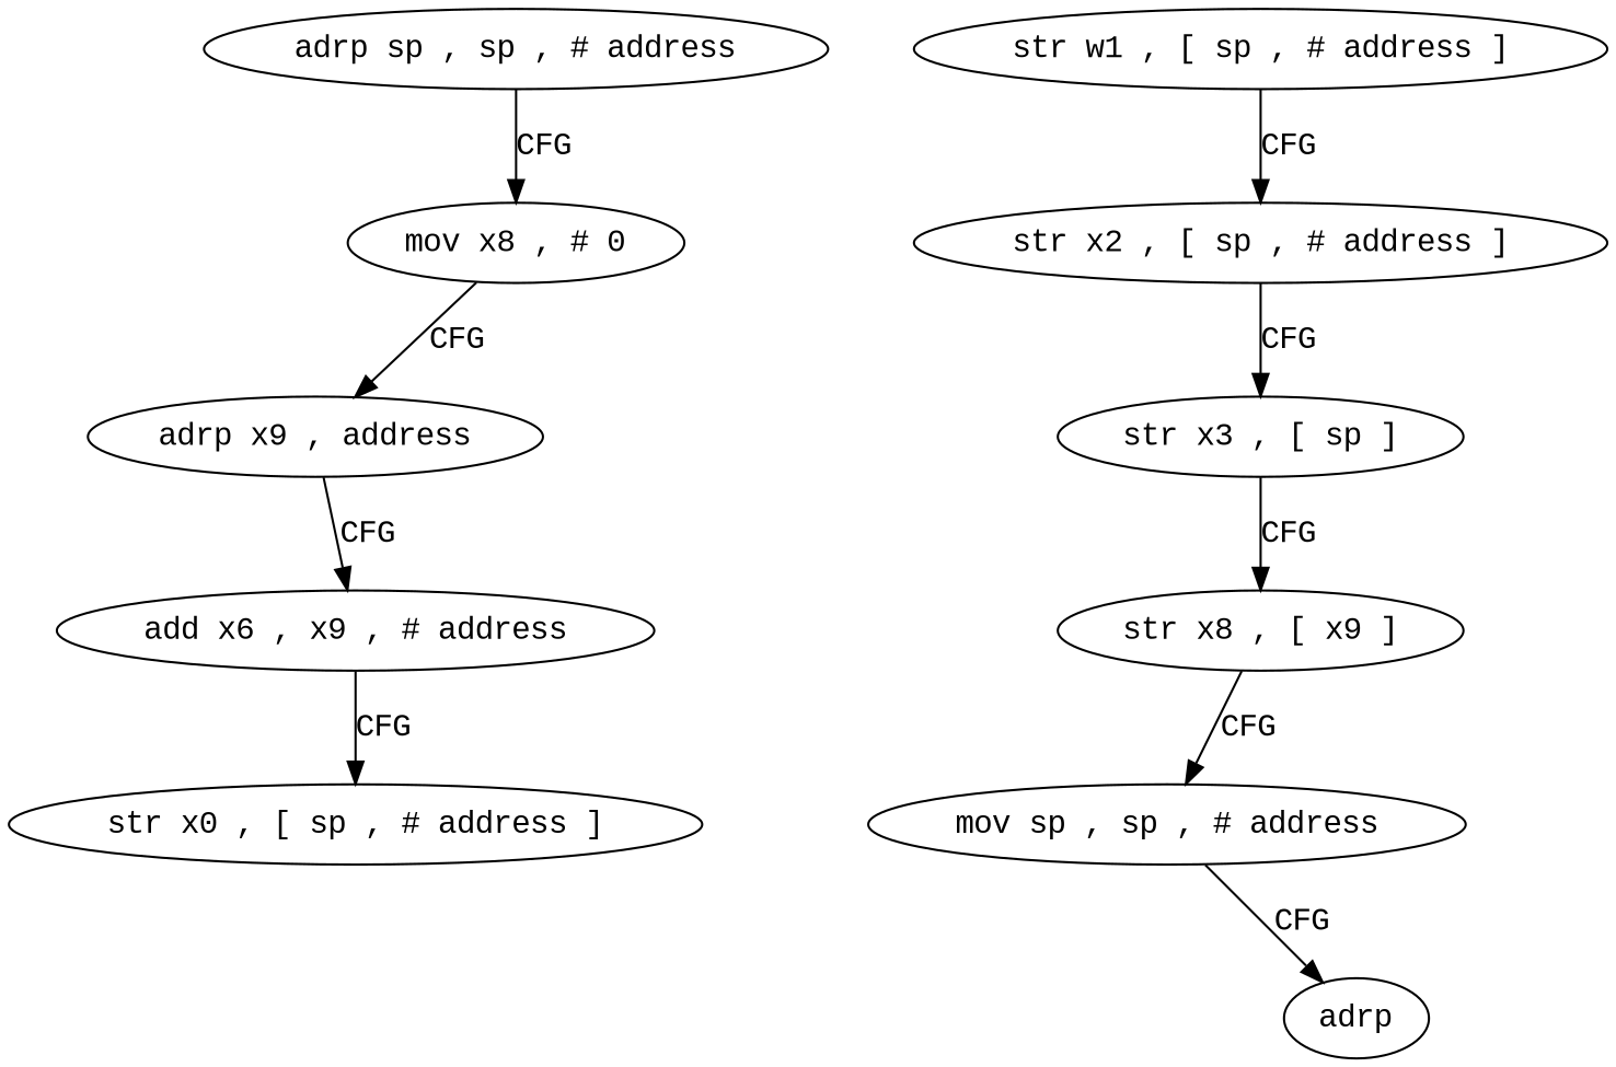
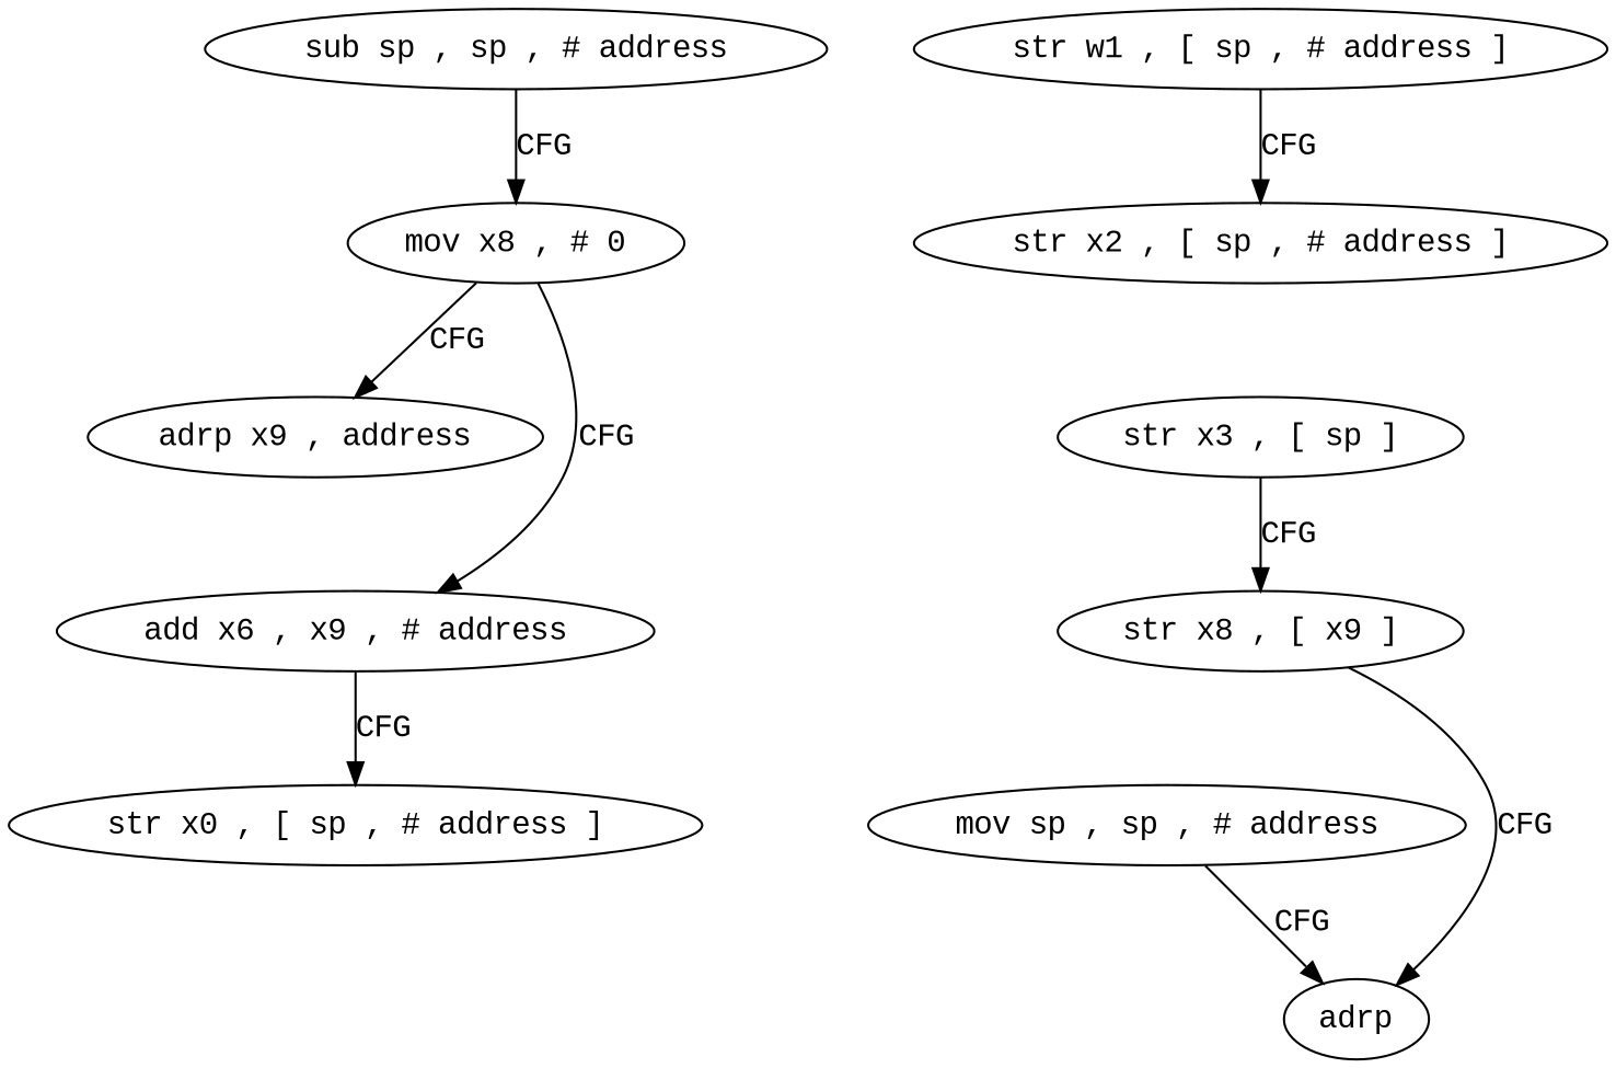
  digraph {
    fontname="Liberation Mono"
    node [fontname="Liberation Mono"]
    edge [fontname="Liberation Mono"]
-   n1 [label="adrp sp , sp , # address"]
+   n1 [label="sub sp , sp , # address"]
    n2 [label="mov x8 , # 0"]
    n3 [label="adrp x9 , address"]
    n4 [label="add x6 , x9 , # address"]
    n5 [label="str x0 , [ sp , # address ]"]
    n6 [label="str w1 , [ sp , # address ]"]
    n7 [label="str x2 , [ sp , # address ]"]
    n8 [label="str x3 , [ sp ]"]
    n9 [label="str x8 , [ x9 ]"]
    n10 [label="mov sp , sp , # address"]
    n11 [label=adrp]
    n1 -> n2 [label=CFG]
    n2 -> n3 [label=CFG]
-   n3 -> n4 [label=CFG]
+   n2 -> n4 [label=CFG]
    n4 -> n5 [label=CFG]
    n6 -> n7 [label=CFG]
-   n7 -> n8 [label=CFG]
    n8 -> n9 [label=CFG]
-   n9 -> n10 [label=CFG]
+   n9 -> n11 [label=CFG]
    n10 -> n11 [label=CFG]
  }
